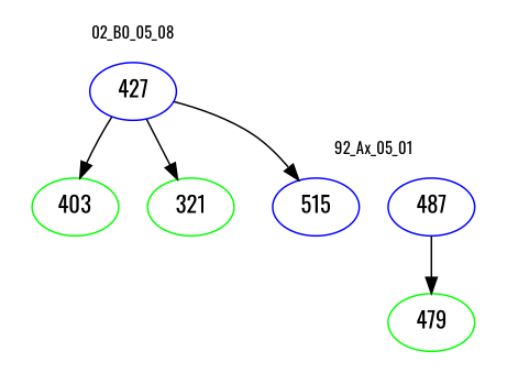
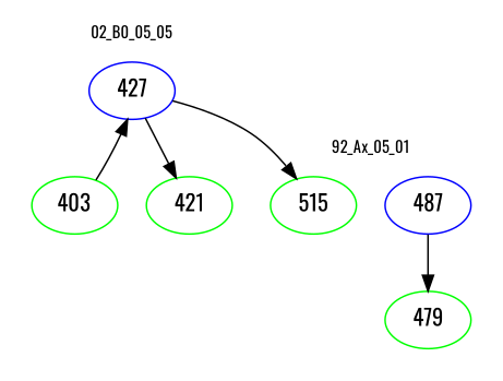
  digraph {
    fontname=Oswald
    node [color=green fontname=Oswald]
    edge [color=black fontname=Oswald]
    n1 [color=blue label=487]
    n2 [label=479]
-   n3 [color=blue label=515]
+   n3 [label=515]
    n4 [color=blue label=427]
    n5 [label=403]
-   n6 [label=321]
+   n6 [label=421]
    subgraph cluster_1 {
      color=white
      fontsize=10
      label="92_Ax_05_01"
      n1
      n2
      n3
    }
    subgraph cluster_2 {
      color=white
      fontsize=10
-     label="02_B0_05_08"
+     label="02_B0_05_05"
      n4
      n5
      n6
    }
    n1 -> n2
    n4 -> n3
-   n4 -> n5
+   n5 -> n4
    n4 -> n6
  }
